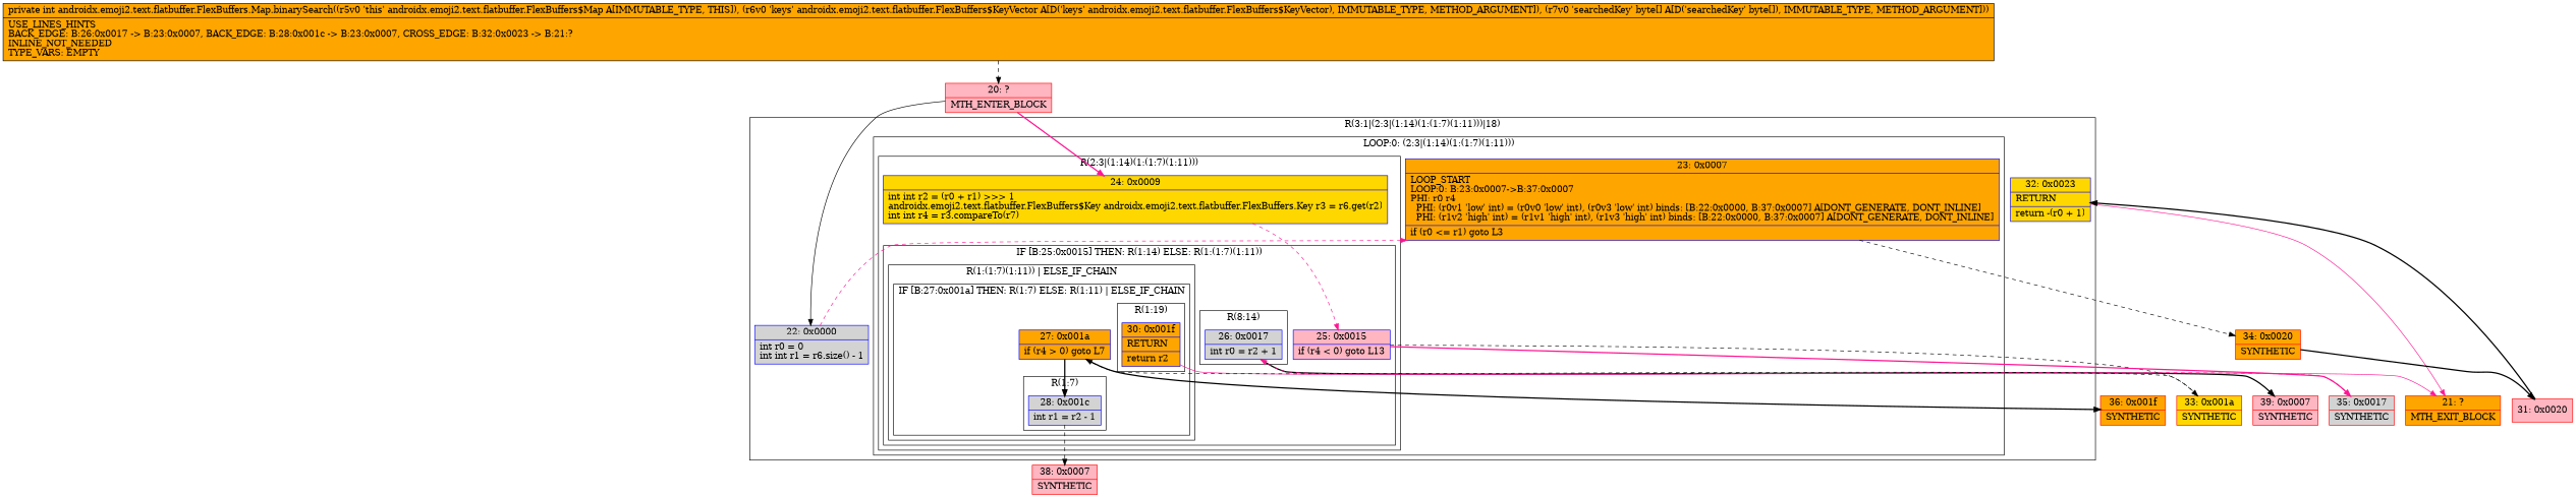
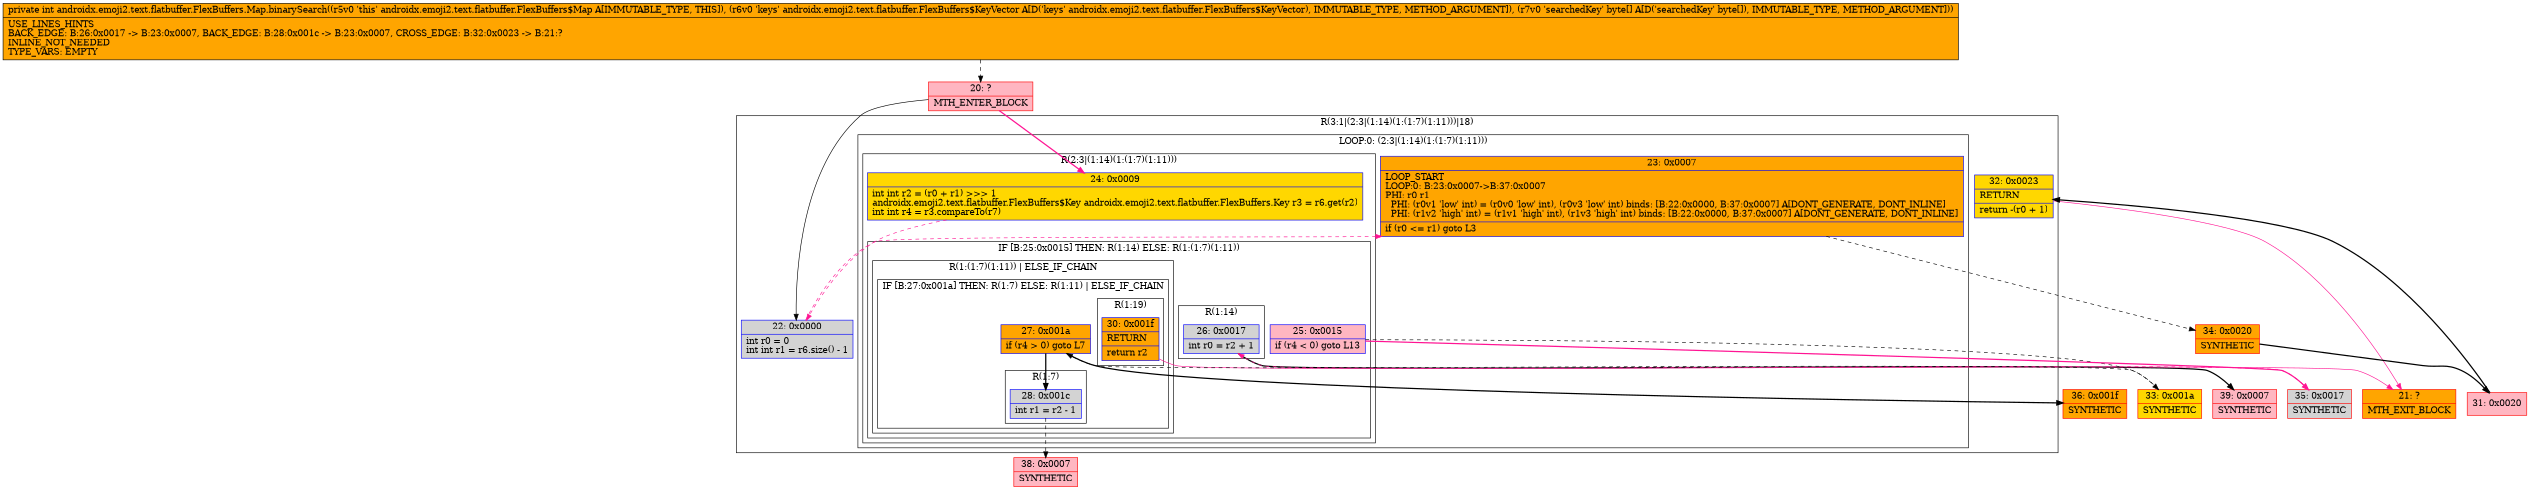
  digraph {
    node [color=blue fillcolor=orange shape=record style=filled]
    edge [color=black style=dashed]
    n1 [fillcolor=lightgrey label="{26\:\ 0x0017|int r0 = r2 + 1\l}"]
    n2 [fillcolor=lightgrey label="{28\:\ 0x001c|int r1 = r2 \- 1\l}"]
    n3 [label="{30\:\ 0x001f|RETURN\l|return r2\l}"]
    n4 [label="{27\:\ 0x001a|if (r4 \> 0) goto L7\l}"]
    n5 [fillcolor=lightpink label="{25\:\ 0x0015|if (r4 \< 0) goto L13\l}"]
    n6 [fillcolor=gold label="{24\:\ 0x0009|int int r2 = (r0 + r1) \>\>\> 1\landroidx.emoji2.text.flatbuffer.FlexBuffers$Key androidx.emoji2.text.flatbuffer.FlexBuffers.Key r3 = r6.get(r2)\lint int r4 = r3.compareTo(r7)\l}"]
-   n7 [label="{23\:\ 0x0007|LOOP_START\lLOOP:0: B:23:0x0007\-\>B:37:0x0007\lPHI: r0 r4 \l  PHI: (r0v1 'low' int) = (r0v0 'low' int), (r0v3 'low' int) binds: [B:22:0x0000, B:37:0x0007] A[DONT_GENERATE, DONT_INLINE]\l  PHI: (r1v2 'high' int) = (r1v1 'high' int), (r1v3 'high' int) binds: [B:22:0x0000, B:37:0x0007] A[DONT_GENERATE, DONT_INLINE]\l|if (r0 \<= r1) goto L3\l}"]
+   n7 [label="{23\:\ 0x0007|LOOP_START\lLOOP:0: B:23:0x0007\-\>B:37:0x0007\lPHI: r0 r1 \l  PHI: (r0v1 'low' int) = (r0v0 'low' int), (r0v3 'low' int) binds: [B:22:0x0000, B:37:0x0007] A[DONT_GENERATE, DONT_INLINE]\l  PHI: (r1v2 'high' int) = (r1v1 'high' int), (r1v3 'high' int) binds: [B:22:0x0000, B:37:0x0007] A[DONT_GENERATE, DONT_INLINE]\l|if (r0 \<= r1) goto L3\l}"]
    n8 [fillcolor=lightgrey label="{22\:\ 0x0000|int r0 = 0\lint int r1 = r6.size() \- 1\l}"]
    n9 [fillcolor=gold label="{32\:\ 0x0023|RETURN\l|return \-(r0 + 1)\l}"]
    n10 [color=red fillcolor=lightpink label="{39\:\ 0x0007|SYNTHETIC\l}"]
    n11 [color=red fillcolor=lightpink label="{38\:\ 0x0007|SYNTHETIC\l}"]
    n12 [color=red label="{21\:\ ?|MTH_EXIT_BLOCK\l}"]
    n13 [color=red label="{36\:\ 0x001f|SYNTHETIC\l}"]
    n14 [color=red fillcolor=gold label="{33\:\ 0x001a|SYNTHETIC\l}"]
    n15 [color=red fillcolor=lightgrey label="{35\:\ 0x0017|SYNTHETIC\l}"]
    n16 [color=red label="{34\:\ 0x0020|SYNTHETIC\l}"]
    n17 [color=red fillcolor=lightpink label="{31\:\ 0x0020}"]
    n18 [color=red fillcolor=lightpink label="{20\:\ ?|MTH_ENTER_BLOCK\l}"]
    n19 [label="{private int androidx.emoji2.text.flatbuffer.FlexBuffers.Map.binarySearch((r5v0 'this' androidx.emoji2.text.flatbuffer.FlexBuffers$Map A[IMMUTABLE_TYPE, THIS]), (r6v0 'keys' androidx.emoji2.text.flatbuffer.FlexBuffers$KeyVector A[D('keys' androidx.emoji2.text.flatbuffer.FlexBuffers$KeyVector), IMMUTABLE_TYPE, METHOD_ARGUMENT]), (r7v0 'searchedKey' byte[] A[D('searchedKey' byte[]), IMMUTABLE_TYPE, METHOD_ARGUMENT]))  | USE_LINES_HINTS\lBACK_EDGE: B:26:0x0017 \-\> B:23:0x0007, BACK_EDGE: B:28:0x001c \-\> B:23:0x0007, CROSS_EDGE: B:32:0x0023 \-\> B:21:?\lINLINE_NOT_NEEDED\lTYPE_VARS: EMPTY\l}" color=""]
    subgraph cluster_1 {
      label="R(3:1|(2:3|(1:14)(1:(1:7)(1:11)))|18)"
      n8
      n9
      subgraph cluster_2 {
        label="LOOP:0: (2:3|(1:14)(1:(1:7)(1:11)))"
        n7
        subgraph cluster_3 {
          label="R(2:3|(1:14)(1:(1:7)(1:11)))"
          n6
          subgraph cluster_4 {
            label="IF [B:25:0x0015] THEN: R(1:14) ELSE: R(1:(1:7)(1:11))"
            n5
            subgraph cluster_5 {
-             label="R(8:14)"
+             label="R(1:14)"
              n1
            }
            subgraph cluster_6 {
              label="R(1:(1:7)(1:11)) | ELSE_IF_CHAIN\l"
              subgraph cluster_7 {
                label="IF [B:27:0x001a] THEN: R(1:7) ELSE: R(1:11) | ELSE_IF_CHAIN\l"
                n4
                subgraph cluster_8 {
                  label="R(1:7)"
                  n2
                }
                subgraph cluster_9 {
                  label="R(1:19)"
                  n3
                }
              }
            }
          }
        }
      }
    }
    n1 -> n10 [style=bold]
    n2 -> n11
    n3 -> n12 [color=deeppink style=solid]
    n4 -> n2 [style=bold]
    n4 -> n13 [style=bold]
    n5 -> n14
    n5 -> n15 [color=deeppink style=bold]
-   n6 -> n5 [color=deeppink]
+   n6 -> n8 [color=deeppink]
    n7 -> n16
    n8 -> n7 [color=deeppink]
    n9 -> n12 [color=deeppink style=solid]
    n14 -> n4
    n15 -> n1 [color=deeppink]
    n16 -> n17 [style=bold]
    n17 -> n9 [style=bold]
    n18 -> n6 [color=deeppink style=bold]
    n18 -> n8 [style=solid]
    n19 -> n18
  }
